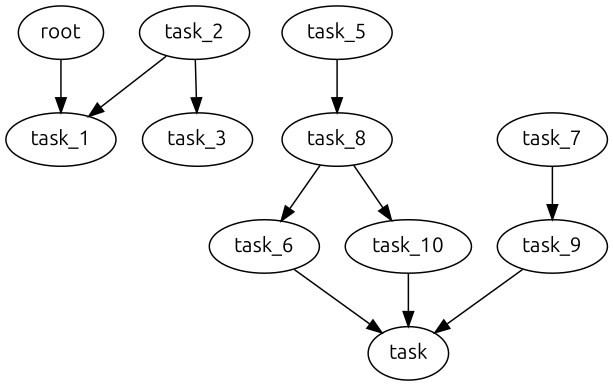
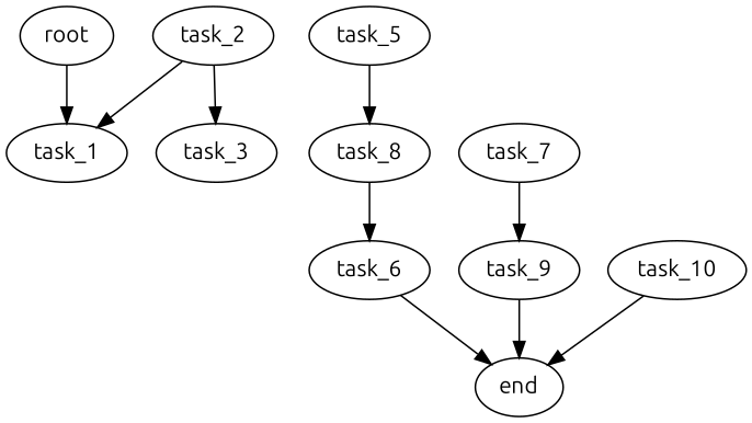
  digraph {
    fontname=Ubuntu
    node [fontname=Ubuntu]
    edge [fontname=Ubuntu]
    root
    task_1
    task_2
    task_3
    task_5
    task_8
    task_7
    task_9
    task_6
-   end [label=task]
+   end
    task_10
    root -> task_1
    task_2 -> task_1
    task_2 -> task_3
    task_5 -> task_8
    task_8 -> task_6
-   task_8 -> task_10
    task_7 -> task_9
    task_9 -> end
    task_6 -> end
    task_10 -> end
  }
